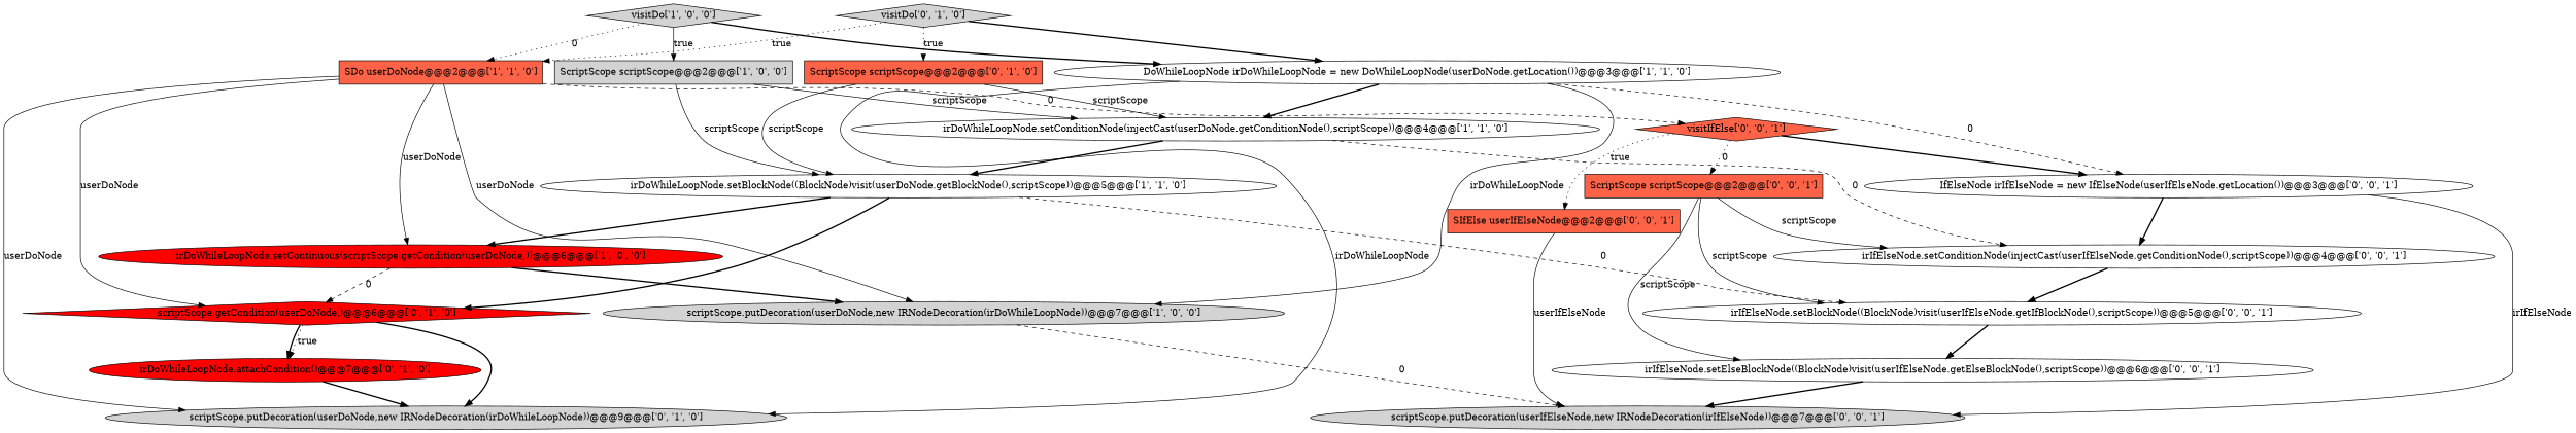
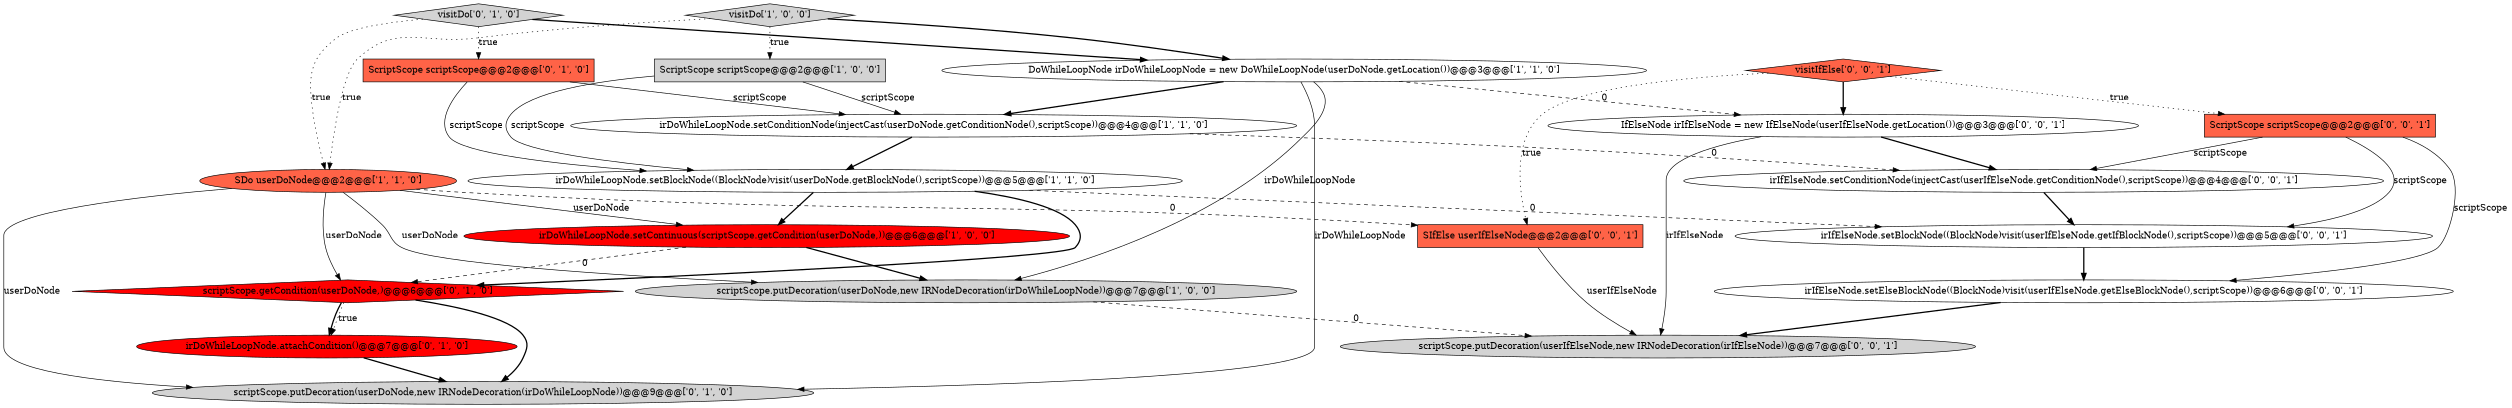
  digraph {
    node [fillcolor=white shape=ellipse style=filled]
    edge [style=bold]
    n1 [label="irIfElseNode.setElseBlockNode((BlockNode)visit(userIfElseNode.getElseBlockNode(),scriptScope))@@@6@@@['0', '0', '1']"]
    n2 [fillcolor=lightgray label="scriptScope.putDecoration(userIfElseNode,new IRNodeDecoration(irIfElseNode))@@@7@@@['0', '0', '1']"]
    n3 [label="irDoWhileLoopNode.setConditionNode(injectCast(userDoNode.getConditionNode(),scriptScope))@@@4@@@['1', '1', '0']"]
    n4 [label="irIfElseNode.setConditionNode(injectCast(userIfElseNode.getConditionNode(),scriptScope))@@@4@@@['0', '0', '1']"]
    n5 [label="irDoWhileLoopNode.setBlockNode((BlockNode)visit(userDoNode.getBlockNode(),scriptScope))@@@5@@@['1', '1', '0']"]
    n6 [label="irIfElseNode.setBlockNode((BlockNode)visit(userIfElseNode.getIfBlockNode(),scriptScope))@@@5@@@['0', '0', '1']"]
    n7 [fillcolor=red label="irDoWhileLoopNode.setContinuous(scriptScope.getCondition(userDoNode,))@@@6@@@['1', '0', '0']"]
    n8 [fillcolor=red label="scriptScope.getCondition(userDoNode,)@@@6@@@['0', '1', '0']" shape=diamond]
    n9 [fillcolor=lightgray label="scriptScope.putDecoration(userDoNode,new IRNodeDecoration(irDoWhileLoopNode))@@@9@@@['0', '1', '0']"]
    n10 [fillcolor=tomato label="SIfElse userIfElseNode@@@2@@@['0', '0', '1']" shape=box]
    n11 [fillcolor=tomato label="ScriptScope scriptScope@@@2@@@['0', '1', '0']" shape=box]
-   n12 [fillcolor=tomato label="SDo userDoNode@@@2@@@['1', '1', '0']" shape=box]
+   n12 [fillcolor=tomato label="SDo userDoNode@@@2@@@['1', '1', '0']"]
    n13 [fillcolor=lightgray label="scriptScope.putDecoration(userDoNode,new IRNodeDecoration(irDoWhileLoopNode))@@@7@@@['1', '0', '0']"]
    n14 [fillcolor=red label="irDoWhileLoopNode.attachCondition()@@@7@@@['0', '1', '0']"]
    n15 [fillcolor=lightgray label="visitDo['0', '1', '0']" shape=diamond]
    n16 [label="DoWhileLoopNode irDoWhileLoopNode = new DoWhileLoopNode(userDoNode.getLocation())@@@3@@@['1', '1', '0']"]
    n17 [label="IfElseNode irIfElseNode = new IfElseNode(userIfElseNode.getLocation())@@@3@@@['0', '0', '1']"]
    n18 [fillcolor=lightgray label="ScriptScope scriptScope@@@2@@@['1', '0', '0']" shape=box]
    n19 [fillcolor=lightgray label="visitDo['1', '0', '0']" shape=diamond]
    n20 [fillcolor=tomato label="visitIfElse['0', '0', '1']" shape=diamond]
    n21 [fillcolor=tomato label="ScriptScope scriptScope@@@2@@@['0', '0', '1']" shape=box]
    n1 -> n2
    n3 -> n4 [label=0 style=dashed]
    n3 -> n5
    n4 -> n6
    n5 -> n6 [label=0 style=dashed]
    n5 -> n7
    n5 -> n8
    n6 -> n1
    n7 -> n8 [label=0 style=dashed]
    n7 -> n13
    n8 -> n9
    n8 -> n14 [label=true style=dotted]
    n8 -> n14
    n10 -> n2 [label=userIfElseNode style=solid]
    n11 -> n3 [label=scriptScope style=solid]
    n11 -> n5 [label=scriptScope style=solid]
    n12 -> n7 [label=userDoNode style=solid]
    n12 -> n8 [label=userDoNode style=solid]
    n12 -> n9 [label=userDoNode style=solid]
-   n12 -> n20 [label=0 style=dashed]
+   n12 -> n10 [label=0 style=dashed]
    n12 -> n13 [label=userDoNode style=solid]
    n13 -> n2 [label=0 style=dashed]
    n14 -> n9
    n15 -> n11 [label=true style=dotted]
    n15 -> n12 [label=true style=dotted]
    n15 -> n16
    n16 -> n3
    n16 -> n9 [label=irDoWhileLoopNode style=solid]
    n16 -> n13 [label=irDoWhileLoopNode style=solid]
    n16 -> n17 [label=0 style=dashed]
    n17 -> n2 [label=irIfElseNode style=solid]
    n17 -> n4
    n18 -> n3 [label=scriptScope style=solid]
    n18 -> n5 [label=scriptScope style=solid]
-   n19 -> n12 [label=0 style=dotted]
+   n19 -> n12 [label=true style=dotted]
    n19 -> n16
-   n19 -> n18 [label=true style=solid]
+   n19 -> n18 [label=true style=dotted]
    n20 -> n10 [label=true style=dotted]
    n20 -> n17
-   n20 -> n21 [label=0 style=dotted]
+   n20 -> n21 [label=true style=dotted]
    n21 -> n1 [label=scriptScope style=solid]
    n21 -> n4 [label=scriptScope style=solid]
    n21 -> n6 [label=scriptScope style=solid]
  }
